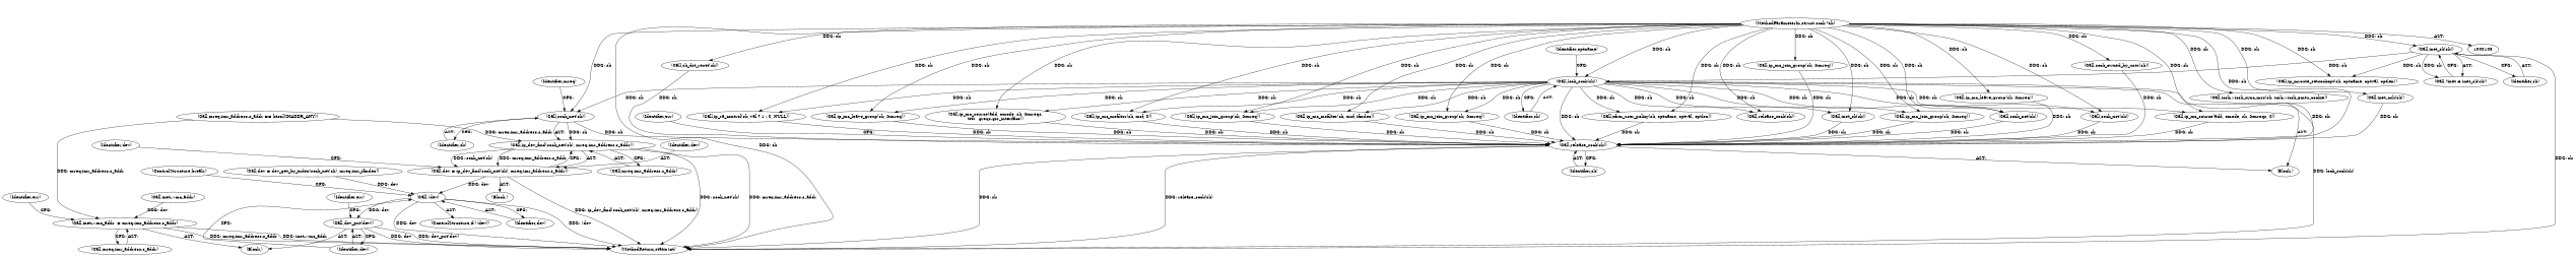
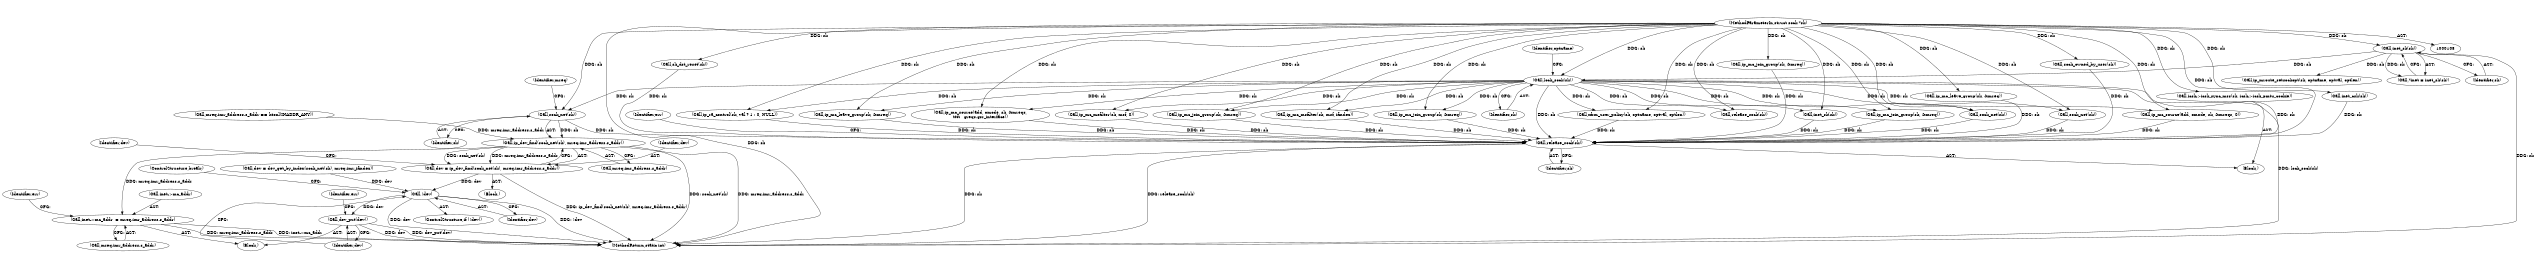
  digraph {
    n1 [label="(Call,sock_net(sk))"]
    n2 [label="(Call,ip_dev_find(sock_net(sk), mreq.imr_address.s_addr))"]
    n3 [label="(Call,release_sock(sk))"]
    n4 [label="(Identifier,sk)"]
    n5 [label="(MethodReturn,static int)"]
    n6 [label="(Call,dev = ip_dev_find(sock_net(sk), mreq.imr_address.s_addr))"]
    n7 [label="(Call,inet->mc_addr  = mreq.imr_address.s_addr)"]
    n8 [label="(Call,mreq.imr_address.s_addr)"]
    n9 [label="(Block,)"]
    n10 [label="(Identifier,sk)"]
    n11 [label="(Call,lock_sock(sk))"]
    n12 [label="(Call,ip_mc_msfilter(sk, msf, ifindex))"]
    n13 [label="(Call,sock_net(sk))"]
    n14 [label="(Identifier,sk)"]
    n15 [label="(Call,ip_mc_msfilter(sk, msf, 0))"]
    n16 [label="(Call,ip_mc_join_group(sk, &mreq))"]
    n17 [label="(Call,release_sock(sk))"]
    n18 [label="(Call,ip_ra_control(sk, val ? 1 : 0, NULL))"]
    n19 [label="(Call,ip_mc_leave_group(sk, &mreq))"]
    n20 [label="(Call,ip_mc_join_group(sk, &mreq))"]
    n21 [label="(Call,ip_mc_source(add, omode, sk, &mreqs,\n\t\t\t\t   greqs.gsr_interface))"]
    n22 [label="(Call,sock_net(sk))"]
    n23 [label="(Call,ip_mc_source(add, omode, sk, &mreqs, 0))"]
    n24 [label="(Call,inet_sk(sk))"]
    n25 [label="(Call,xfrm_user_policy(sk, optname, optval, optlen))"]
    n26 [label="(Call,ip_mc_join_group(sk, &mreq))"]
    n27 [label="(Call,sk_dst_reset(sk))"]
    n28 [label="(Call,inet_sk(sk))"]
    n29 [label="(Call,*inet = inet_sk(sk))"]
    n30 [label="(Call,ip_mroute_setsockopt(sk, optname, optval, optlen))"]
    n31 [label="(Identifier,sk)"]
    n32 [label="(MethodParameterIn,struct sock *sk)"]
    n33 [label="(Call,inet_csk(sk))"]
    n34 [label="(Call,ip_mc_join_group(sk, &mreq))"]
    n35 [label="(Call,ip_mc_leave_group(sk, &mreq))"]
    n36 [label="(Call,sock_owned_by_user(sk))"]
    n37 [label="(Call,icsk->icsk_sync_mss(sk, icsk->icsk_pmtu_cookie))"]
    1000108
    n39 [label="(Call,!dev)"]
    n40 [label="(Block,)"]
    n41 [label="(Block,)"]
    n42 [label="(Call,mreq.imr_address.s_addr)"]
    n43 [label="(Call,dev_put(dev))"]
    n44 [label="(ControlStructure,if (!dev))"]
    n45 [label="(Identifier,dev)"]
    n46 [label="(Identifier,dev)"]
    n47 [label="(Identifier,err)"]
    n48 [label="(ControlStructure,break;)"]
    n49 [label="(Identifier,optname)"]
    n50 [label="(Identifier,dev)"]
    n51 [label="(Identifier,err)"]
    n52 [label="(Identifier,err)"]
    n53 [label="(Call,inet->mc_addr)"]
    n54 [label="(Call,dev = dev_get_by_index(sock_net(sk), mreq.imr_ifindex))"]
    n55 [label="(Identifier,mreq)"]
    n56 [label="(Call,mreq.imr_address.s_addr == htonl(INADDR_ANY))"]
    n57 [label="(Identifier,dev)"]
    n1 -> n2 [label="AST: "]
    n1 -> n2 [label="DDG: sk"]
    n1 -> n3 [label="DDG: sk"]
    n1 -> n4 [label="CFG: "]
    n2 -> n5 [label="DDG: sock_net(sk)"]
    n2 -> n5 [label="DDG: mreq.imr_address.s_addr"]
    n2 -> n6 [label="AST: "]
    n2 -> n6 [label="DDG: sock_net(sk)"]
    n2 -> n6 [label="DDG: mreq.imr_address.s_addr"]
-   n56 -> n7 [label="DDG: mreq.imr_address.s_addr"]
+   n2 -> n7 [label="DDG: mreq.imr_address.s_addr"]
    n2 -> n8 [label="CFG: "]
    n3 -> n5 [label="DDG: release_sock(sk)"]
    n3 -> n5 [label="DDG: sk"]
    n3 -> n9 [label="AST: "]
    n3 -> n10 [label="CFG: "]
    n4 -> n1 [label="AST: "]
    n6 -> n2 [label="CFG: "]
    n6 -> n5 [label="DDG: ip_dev_find(sock_net(sk), mreq.imr_address.s_addr)"]
    n6 -> n39 [label="DDG: dev"]
    n6 -> n40 [label="AST: "]
    n7 -> n5 [label="DDG: mreq.imr_address.s_addr"]
    n7 -> n5 [label="DDG: inet->mc_addr"]
    n7 -> n41 [label="AST: "]
    n7 -> n42 [label="CFG: "]
    n8 -> n2 [label="AST: "]
    n10 -> n3 [label="AST: "]
    n11 -> n1 [label="DDG: sk"]
    n11 -> n3 [label="DDG: sk"]
    n11 -> n5 [label="DDG: lock_sock(sk)"]
    n11 -> n9 [label="AST: "]
    n11 -> n12 [label="DDG: sk"]
    n11 -> n13 [label="DDG: sk"]
    n11 -> n14 [label="CFG: "]
    n11 -> n15 [label="DDG: sk"]
    n11 -> n16 [label="DDG: sk"]
    n11 -> n17 [label="DDG: sk"]
    n11 -> n18 [label="DDG: sk"]
    n11 -> n19 [label="DDG: sk"]
    n11 -> n20 [label="DDG: sk"]
    n11 -> n21 [label="DDG: sk"]
    n11 -> n22 [label="DDG: sk"]
    n11 -> n23 [label="DDG: sk"]
    n11 -> n24 [label="DDG: sk"]
    n11 -> n25 [label="DDG: sk"]
    n11 -> n26 [label="DDG: sk"]
    n12 -> n3 [label="DDG: sk"]
    n13 -> n3 [label="DDG: sk"]
    n14 -> n11 [label="AST: "]
    n15 -> n3 [label="DDG: sk"]
    n16 -> n3 [label="DDG: sk"]
    n18 -> n3 [label="DDG: sk"]
    n19 -> n3 [label="DDG: sk"]
    n20 -> n3 [label="DDG: sk"]
    n21 -> n3 [label="DDG: sk"]
    n22 -> n3 [label="DDG: sk"]
    n23 -> n3 [label="DDG: sk"]
    n24 -> n3 [label="DDG: sk"]
    n25 -> n3 [label="DDG: sk"]
    n26 -> n3 [label="DDG: sk"]
    n27 -> n3 [label="DDG: sk"]
    n28 -> n5 [label="DDG: sk"]
    n28 -> n11 [label="DDG: sk"]
    n28 -> n29 [label="AST: "]
    n28 -> n29 [label="DDG: sk"]
    n28 -> n30 [label="DDG: sk"]
    n28 -> n31 [label="CFG: "]
    n29 -> n28 [label="CFG: "]
    n31 -> n28 [label="AST: "]
    n32 -> n1 [label="DDG: sk"]
    n32 -> n3 [label="DDG: sk"]
    n32 -> n5 [label="DDG: sk"]
    n32 -> n11 [label="DDG: sk"]
    n32 -> n12 [label="DDG: sk"]
    n32 -> n13 [label="DDG: sk"]
    n32 -> n15 [label="DDG: sk"]
    n32 -> n16 [label="DDG: sk"]
    n32 -> n17 [label="DDG: sk"]
    n32 -> n18 [label="DDG: sk"]
    n32 -> n19 [label="DDG: sk"]
    n32 -> n20 [label="DDG: sk"]
    n32 -> n21 [label="DDG: sk"]
    n32 -> n22 [label="DDG: sk"]
    n32 -> n23 [label="DDG: sk"]
    n32 -> n24 [label="DDG: sk"]
    n32 -> n25 [label="DDG: sk"]
    n32 -> n26 [label="DDG: sk"]
    n32 -> n27 [label="DDG: sk"]
    n32 -> n28 [label="DDG: sk"]
-   n32 -> n30 [label="DDG: sk"]
    n32 -> n33 [label="DDG: sk"]
    n32 -> n34 [label="DDG: sk"]
    n32 -> n35 [label="DDG: sk"]
    n32 -> n36 [label="DDG: sk"]
    n32 -> n37 [label="DDG: sk"]
    n32 -> 1000108 [label="AST: "]
    n33 -> n3 [label="DDG: sk"]
    n34 -> n3 [label="DDG: sk"]
    n35 -> n3 [label="DDG: sk"]
    n36 -> n3 [label="DDG: sk"]
    n37 -> n3 [label="DDG: sk"]
    n39 -> n5 [label="DDG: !dev"]
    n39 -> n5 [label="DDG: dev"]
    n39 -> n43 [label="DDG: dev"]
    n39 -> n44 [label="AST: "]
    n39 -> n45 [label="CFG: "]
    n42 -> n7 [label="AST: "]
    n43 -> n5 [label="DDG: dev"]
    n43 -> n5 [label="DDG: dev_put(dev)"]
    n43 -> n41 [label="AST: "]
    n43 -> n46 [label="CFG: "]
    n45 -> n39 [label="AST: "]
    n46 -> n39 [label="CFG: "]
    n46 -> n43 [label="AST: "]
    n47 -> n43 [label="CFG: "]
    n48 -> n39 [label="CFG: "]
    n49 -> n11 [label="CFG: "]
    n50 -> n6 [label="CFG: "]
    n51 -> n3 [label="CFG: "]
    n52 -> n7 [label="CFG: "]
-   n53 -> n7 [label="DDG: dev"]
+   n53 -> n7 [label="AST: "]
    n54 -> n39 [label="DDG: dev"]
    n55 -> n1 [label="CFG: "]
    n56 -> n2 [label="DDG: mreq.imr_address.s_addr"]
    n57 -> n6 [label="AST: "]
  }
